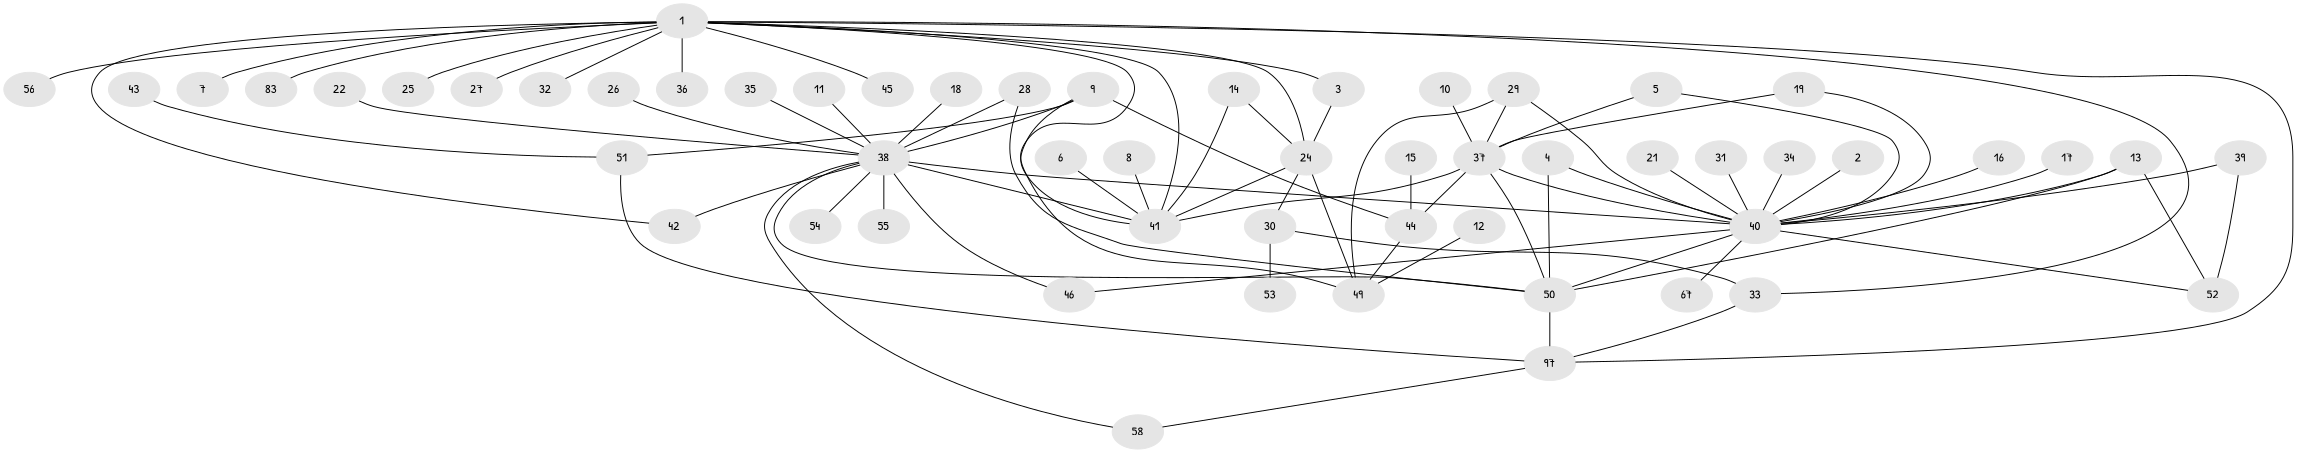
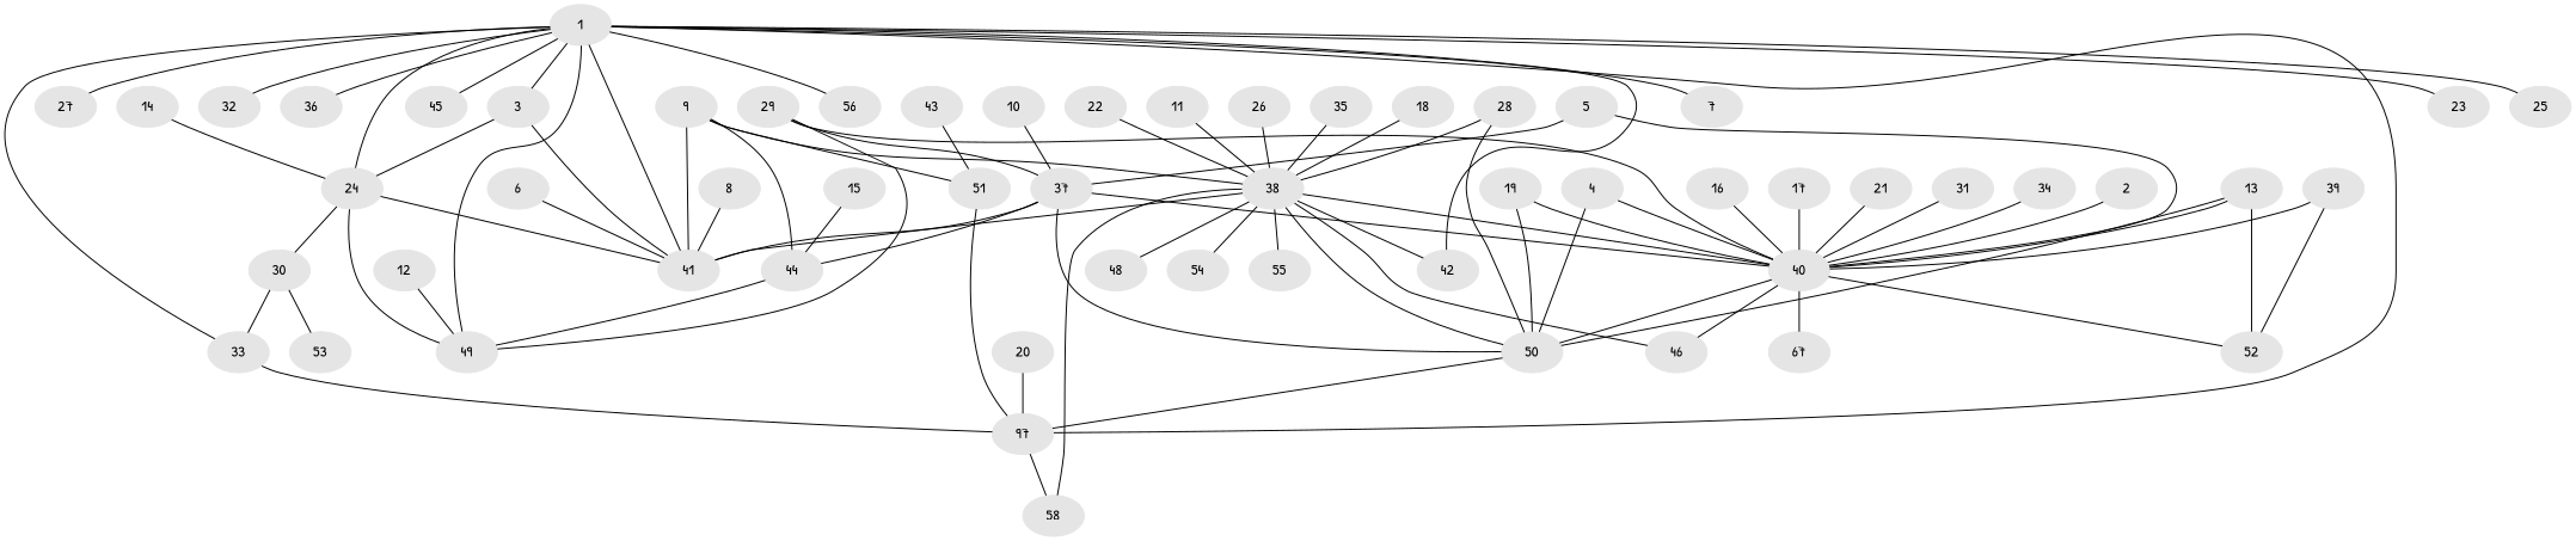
  graph {
    fontname="Patrick Hand"
    node [color=gray90 fontname="Patrick Hand" style=filled]
    edge [fontname="Patrick Hand" weight=1.0]
    1
    3
    7
-   23 [label=83]
+   23
    24
    25
    27
    32
    33
    36
    41
    42
    45
    49
    56
    n16 [label=97]
    9
    38
    44
    51
    30
    58
    2
    40
    50
    52
    46
    n28 [label=67]
    4
    5
    37
    6
    8
+   48
    54
    55
    10
    11
    12
    13
    14
    15
    16
    17
    18
    19
+   20
    21
    22
    53
    26
    28
    29
    31
    34
    35
    39
    43
    1 -- 3
    1 -- 7
    1 -- 23
    1 -- 24
    1 -- 25
    1 -- 27
    1 -- 32
    1 -- 33
    1 -- 36
    1 -- 41
    1 -- 42
    1 -- 45
    1 -- 49
    1 -- 56
    1 -- n16
    3 -- 24
    24 -- 41
    24 -- 49
    24 -- 30
    33 -- n16
    n16 -- 58
    9 -- 41
    9 -- 38
    9 -- 44 [weight=2.0]
    9 -- 51
    38 -- 41 [weight=2.0]
    38 -- 42
    38 -- 58
    38 -- 40
    38 -- 50
    38 -- 46
+   38 -- 48
    38 -- 54
    38 -- 55
    44 -- 49
    51 -- n16
    30 -- 33
    30 -- 53
    2 -- 40
    40 -- 50
    40 -- 52
    40 -- 46
    40 -- n28
    50 -- n16
    4 -- 40
    4 -- 50
    5 -- 40
    5 -- 37
    37 -- 41 [weight=2.0]
    37 -- 44
    37 -- 40
    37 -- 50
    6 -- 41
    8 -- 41
    10 -- 37
    11 -- 38
    12 -- 49
    13 -- 40
    13 -- 50
    13 -- 52
    14 -- 24
-   14 -- 41
+   3 -- 41
    15 -- 44
    16 -- 40
    17 -- 40
    18 -- 38
    19 -- 40
-   19 -- 37
+   19 -- 50
+   20 -- n16
    21 -- 40
    22 -- 38
    26 -- 38
    28 -- 38 [weight=2.0]
    28 -- 50
    29 -- 49
    29 -- 40
    29 -- 37
    31 -- 40
    34 -- 40
    35 -- 38
    39 -- 40
    39 -- 52
    43 -- 51
  }
